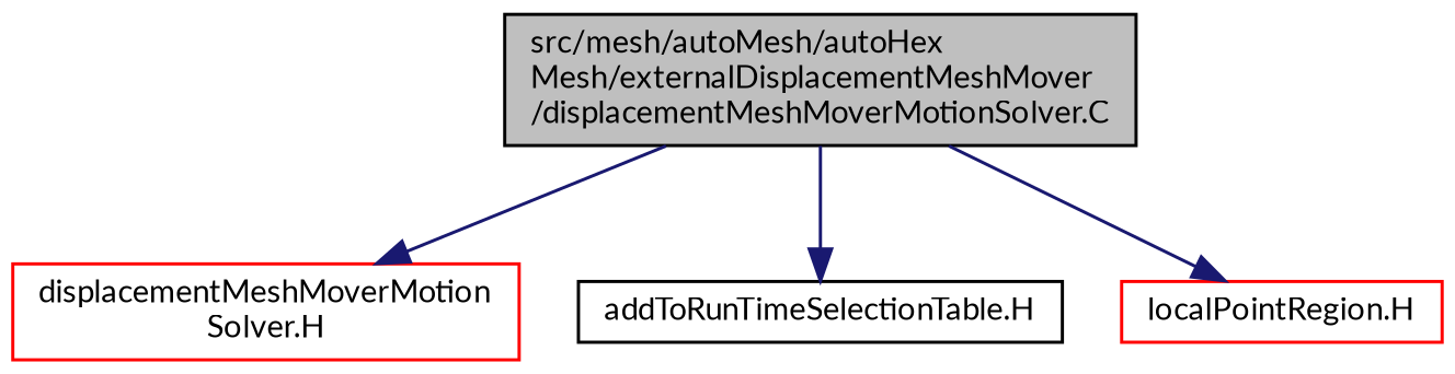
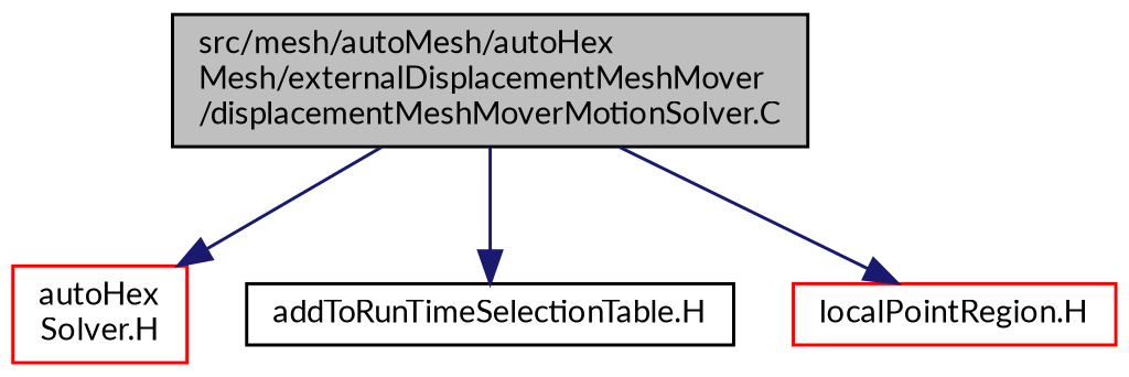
  digraph {
    fontname=Lato
    node [color=black fontname=Lato fontsize=10 shape=record]
    edge [color=midnightblue fontname=Lato fontsize=10 labelfontname=FreeSans labelfontsize=10 style=solid]
    n1 [fillcolor=grey75 fontcolor=black height=0.2 label="src/mesh/autoMesh/autoHex\lMesh/externalDisplacementMeshMover\l/displacementMeshMoverMotionSolver.C" style=filled width=0.4]
-   n2 [color=red height=0.2 label="displacementMeshMoverMotion\lSolver.H" width=0.4]
+   n2 [color=red height=0.2 label="autoHex\lSolver.H" width=0.4]
    n3 [height=0.2 label="addToRunTimeSelectionTable.H" width=0.4]
    n4 [color=red height=0.2 label="localPointRegion.H" width=0.4]
    n1 -> n2
    n1 -> n3
    n1 -> n4
  }
